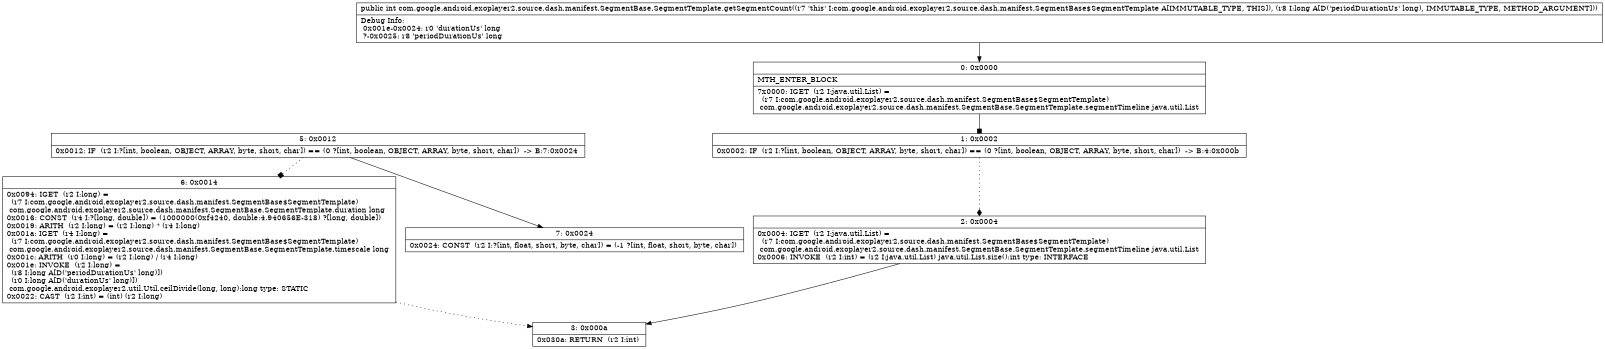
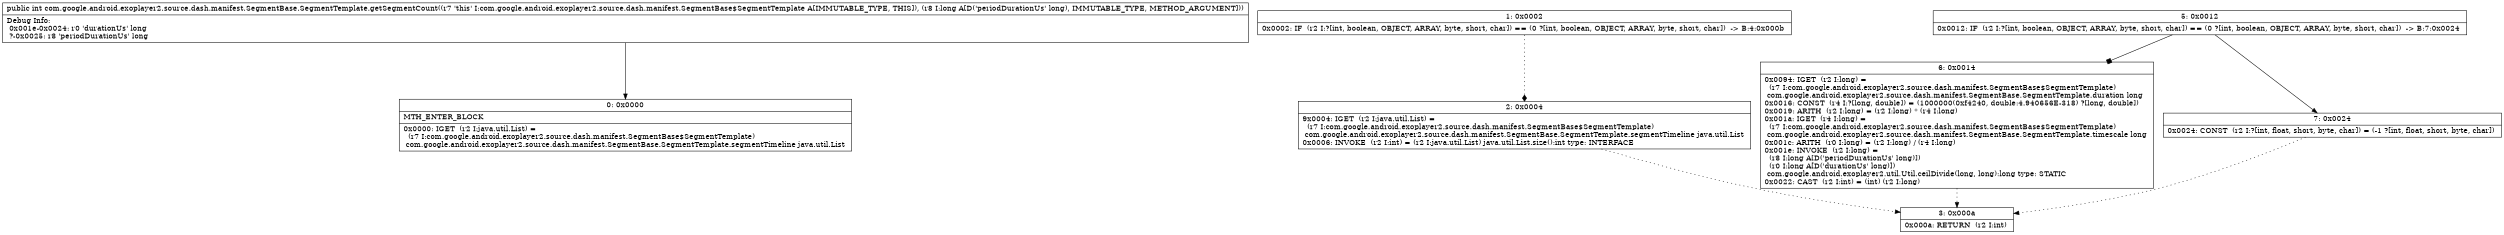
  digraph {
    node [shape=record]
    edge [arrowhead=normal style=dotted]
-   n1 [label="{0\:\ 0x0000|MTH_ENTER_BLOCK\l|7x0000: IGET  (r2 I:java.util.List) = \l  (r7 I:com.google.android.exoplayer2.source.dash.manifest.SegmentBase$SegmentTemplate)\l com.google.android.exoplayer2.source.dash.manifest.SegmentBase.SegmentTemplate.segmentTimeline java.util.List \l}"]
+   n1 [label="{0\:\ 0x0000|MTH_ENTER_BLOCK\l|0x0000: IGET  (r2 I:java.util.List) = \l  (r7 I:com.google.android.exoplayer2.source.dash.manifest.SegmentBase$SegmentTemplate)\l com.google.android.exoplayer2.source.dash.manifest.SegmentBase.SegmentTemplate.segmentTimeline java.util.List \l}"]
    n2 [label="{1\:\ 0x0002|0x0002: IF  (r2 I:?[int, boolean, OBJECT, ARRAY, byte, short, char]) == (0 ?[int, boolean, OBJECT, ARRAY, byte, short, char])  \-\> B:4:0x000b \l}"]
-   n3 [label="{2\:\ 0x0004|0x0004: IGET  (r2 I:java.util.List) = \l  (r7 I:com.google.android.exoplayer2.source.dash.manifest.SegmentBase$SegmentTemplate)\l com.google.android.exoplayer2.source.dash.manifest.SegmentBase.SegmentTemplate.segmentTimeline java.util.List \l0x0006: INVOKE  (r2 I:int) = (r2 I:java.util.List) java.util.List.size():int type: INTERFACE \l}"]
-   n4 [label="{3\:\ 0x000a|0x030a: RETURN  (r2 I:int) \l}"]
+   n3 [label="{2\:\ 0x0004|9x0004: IGET  (r2 I:java.util.List) = \l  (r7 I:com.google.android.exoplayer2.source.dash.manifest.SegmentBase$SegmentTemplate)\l com.google.android.exoplayer2.source.dash.manifest.SegmentBase.SegmentTemplate.segmentTimeline java.util.List \l0x0006: INVOKE  (r2 I:int) = (r2 I:java.util.List) java.util.List.size():int type: INTERFACE \l}"]
+   n4 [label="{3\:\ 0x000a|0x000a: RETURN  (r2 I:int) \l}"]
    n5 [label="{5\:\ 0x0012|0x0012: IF  (r2 I:?[int, boolean, OBJECT, ARRAY, byte, short, char]) == (0 ?[int, boolean, OBJECT, ARRAY, byte, short, char])  \-\> B:7:0x0024 \l}"]
    n6 [label="{6\:\ 0x0014|0x0094: IGET  (r2 I:long) = \l  (r7 I:com.google.android.exoplayer2.source.dash.manifest.SegmentBase$SegmentTemplate)\l com.google.android.exoplayer2.source.dash.manifest.SegmentBase.SegmentTemplate.duration long \l0x0016: CONST  (r4 I:?[long, double]) = (1000000(0xf4240, double:4.940656E\-318) ?[long, double]) \l0x0019: ARITH  (r2 I:long) = (r2 I:long) * (r4 I:long) \l0x001a: IGET  (r4 I:long) = \l  (r7 I:com.google.android.exoplayer2.source.dash.manifest.SegmentBase$SegmentTemplate)\l com.google.android.exoplayer2.source.dash.manifest.SegmentBase.SegmentTemplate.timescale long \l0x001c: ARITH  (r0 I:long) = (r2 I:long) \/ (r4 I:long) \l0x001e: INVOKE  (r2 I:long) = \l  (r8 I:long A[D('periodDurationUs' long)])\l  (r0 I:long A[D('durationUs' long)])\l com.google.android.exoplayer2.util.Util.ceilDivide(long, long):long type: STATIC \l0x0022: CAST  (r2 I:int) = (int) (r2 I:long) \l}"]
    n7 [label="{7\:\ 0x0024|0x0024: CONST  (r2 I:?[int, float, short, byte, char]) = (\-1 ?[int, float, short, byte, char]) \l}"]
    n8 [label="{public int com.google.android.exoplayer2.source.dash.manifest.SegmentBase.SegmentTemplate.getSegmentCount((r7 'this' I:com.google.android.exoplayer2.source.dash.manifest.SegmentBase$SegmentTemplate A[IMMUTABLE_TYPE, THIS]), (r8 I:long A[D('periodDurationUs' long), IMMUTABLE_TYPE, METHOD_ARGUMENT]))  | Debug Info:\l  0x001e\-0x0024: r0 'durationUs' long\l  ?\-0x0025: r8 'periodDurationUs' long\l}"]
-   n1 -> n2 [arrowhead=box style=solid]
    n2 -> n3 [arrowhead=diamond]
-   n3 -> n4 [style=solid]
-   n5 -> n6 [arrowhead=box]
+   n3 -> n4
+   n5 -> n6 [arrowhead=box style=solid]
    n5 -> n7 [style=solid]
    n6 -> n4
+   n7 -> n4
    n8 -> n1 [style=solid]
  }
